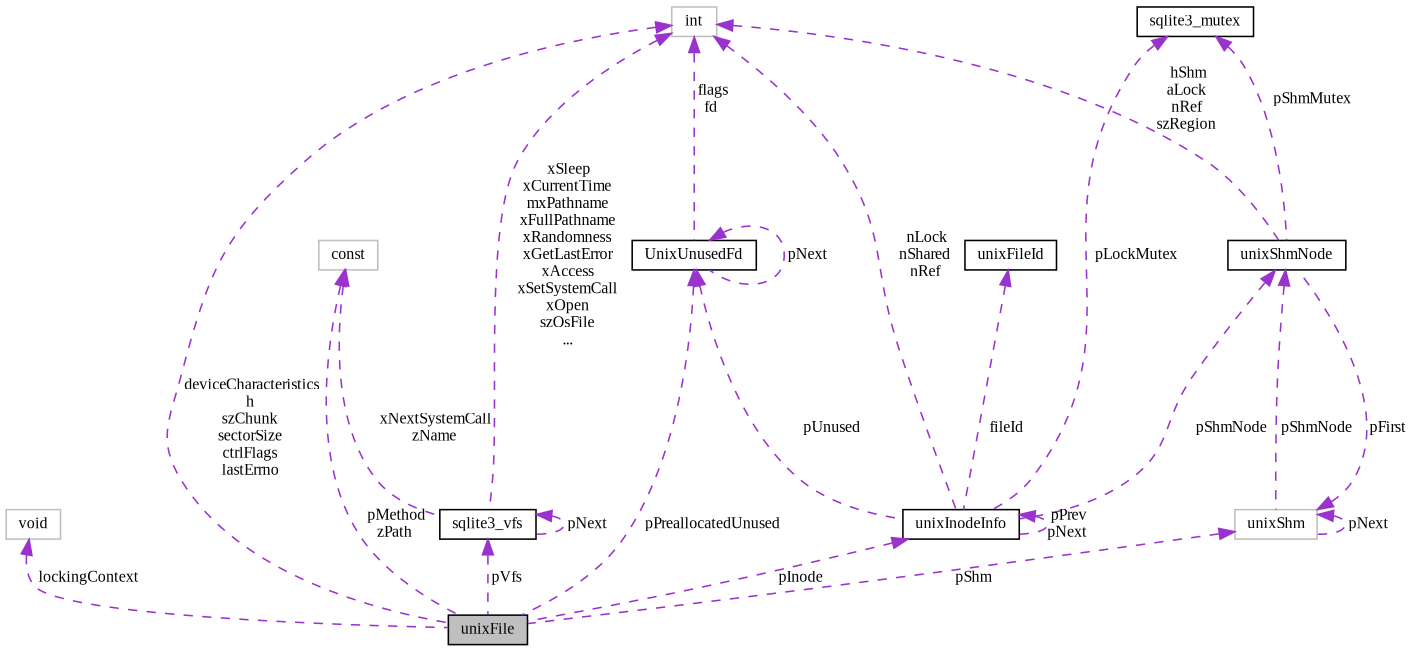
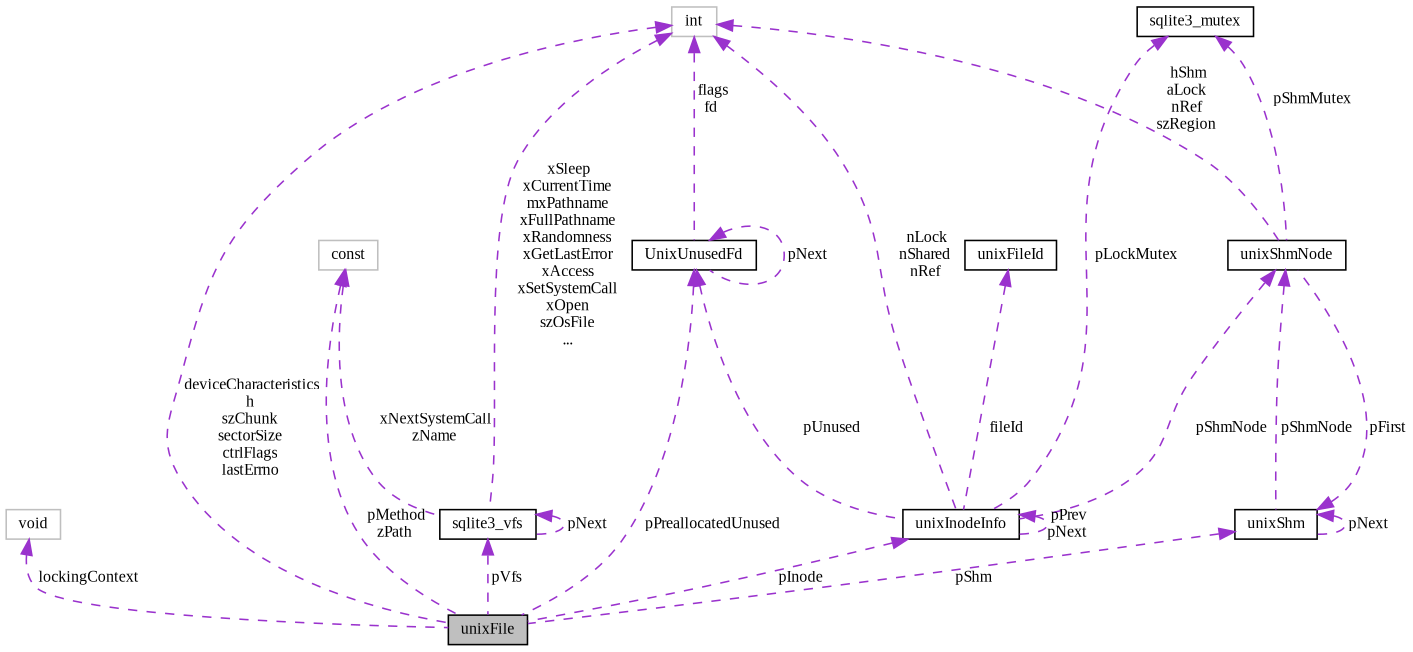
  digraph {
    fontname="Liberation Serif"
    node [color=black fillcolor=white fontname="Liberation Serif" fontsize=10 shape=record style=filled]
    edge [color=darkorchid3 dir=back fontname="Liberation Serif" fontsize=10 labelfontname=Helvetica labelfontsize=10 style=dashed]
    n1 [fillcolor=grey75 fontcolor=black height=0.2 label=unixFile width=0.4]
    n2 [color=grey75 height=0.2 label=void width=0.4]
    n3 [height=0.2 label=sqlite3_vfs width=0.4]
    n4 [color=grey75 height=0.2 label=int width=0.4]
    n5 [height=0.2 label=unixShmNode width=0.4]
    n6 [height=0.2 label=unixInodeInfo width=0.4]
    n7 [height=0.2 label=UnixUnusedFd width=0.4]
-   n8 [color=grey75 height=0.2 label=unixShm width=0.4]
+   n8 [height=0.2 label=unixShm width=0.4]
    n9 [color=grey75 height=0.2 label=const width=0.4]
    n10 [height=0.2 label=sqlite3_mutex width=0.4]
    n11 [height=0.2 label=unixFileId width=0.4]
    n2 -> n1 [label=" lockingContext"]
    n3 -> n1 [label=" pVfs"]
    n3 -> n3 [label=" pNext"]
    n4 -> n1 [label=" deviceCharacteristics\nh\nszChunk\nsectorSize\nctrlFlags\nlastErrno"]
    n4 -> n3 [label=" xSleep\nxCurrentTime\nmxPathname\nxFullPathname\nxRandomness\nxGetLastError\nxAccess\nxSetSystemCall\nxOpen\nszOsFile\n..."]
    n4 -> n5 [label=" hShm\naLock\nnRef\nszRegion"]
    n4 -> n6 [label=" nLock\nnShared\nnRef"]
    n4 -> n7 [label=" flags\nfd"]
    n5 -> n6 [label=" pShmNode"]
    n5 -> n8 [label=" pShmNode"]
    n6 -> n1 [label=" pInode"]
    n6 -> n6 [label=" pPrev\npNext"]
    n7 -> n1 [label=" pPreallocatedUnused"]
    n7 -> n6 [label=" pUnused"]
    n7 -> n7 [label=" pNext"]
    n8 -> n1 [label=" pShm"]
    n8 -> n5 [label=" pFirst"]
    n8 -> n8 [label=" pNext"]
    n9 -> n1 [label=" pMethod\nzPath"]
    n9 -> n3 [label=" xNextSystemCall\nzName"]
    n10 -> n5 [label=" pShmMutex"]
    n10 -> n6 [label=" pLockMutex"]
    n11 -> n6 [label=" fileId"]
  }
